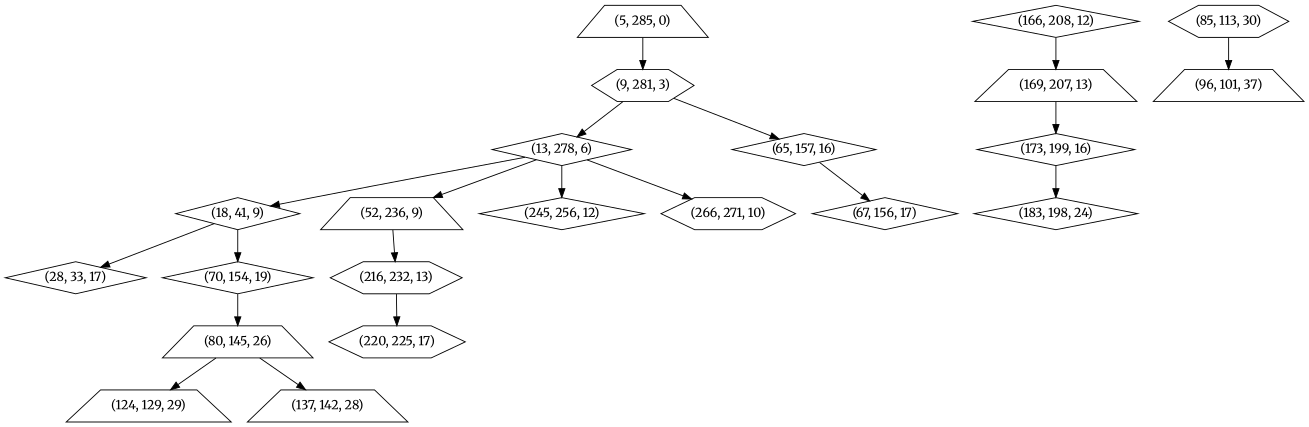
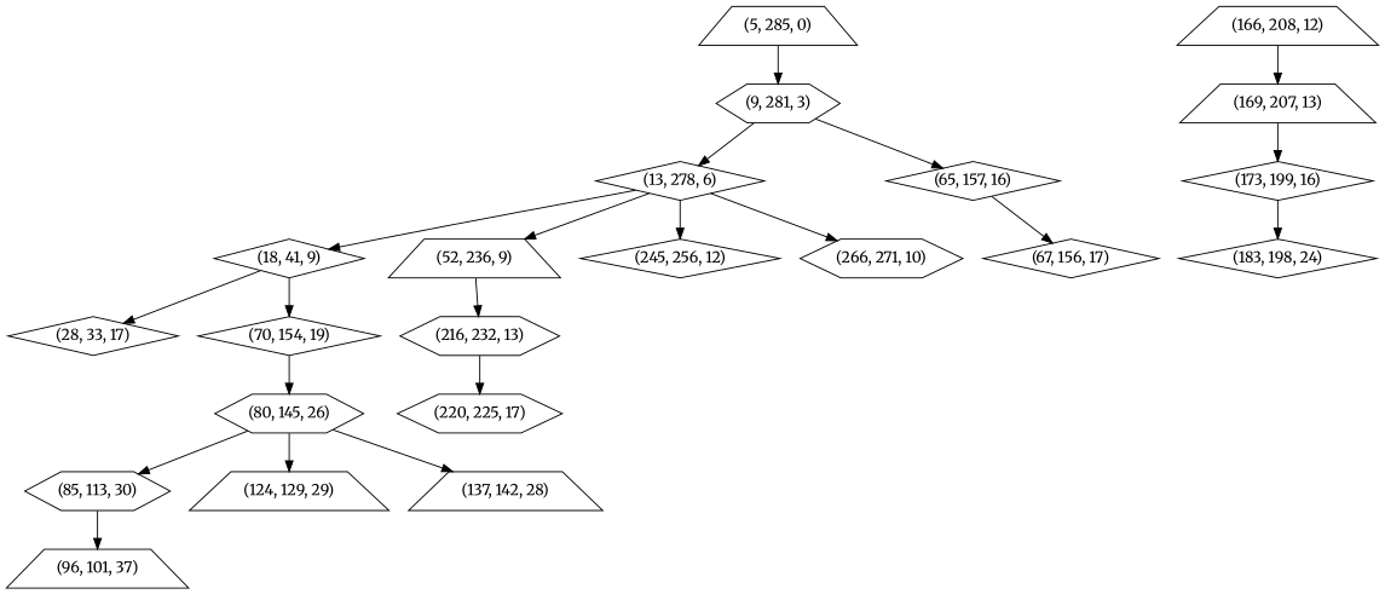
  digraph {
    fontname=Merriweather
    node [fontname=Merriweather shape=diamond]
    edge [fontname=Merriweather]
    n1 [label="(5, 285, 0)" shape=trapezium]
    "(9, 281, 3)" [shape=hexagon]
    "(13, 278, 6)"
    "(65, 157, 16)"
    "(18, 41, 9)"
    "(52, 236, 9)" [shape=trapezium]
    "(245, 256, 12)"
    "(266, 271, 10)" [shape=hexagon]
    "(28, 33, 17)"
    "(70, 154, 19)"
    "(216, 232, 13)" [shape=hexagon]
    "(67, 156, 17)"
    "(169, 207, 13)" [shape=trapezium]
-   "(166, 208, 12)"
+   "(166, 208, 12)" [shape=trapezium]
    "(220, 225, 17)" [shape=hexagon]
-   "(80, 145, 26)" [shape=trapezium]
+   "(80, 145, 26)" [shape=hexagon]
    "(85, 113, 30)" [shape=hexagon]
    "(124, 129, 29)" [shape=trapezium]
    "(137, 142, 28)" [shape=trapezium]
    "(96, 101, 37)" [shape=trapezium]
    "(173, 199, 16)"
    n22 [label="(183, 198, 24)"]
    n1 -> "(9, 281, 3)"
    "(9, 281, 3)" -> "(13, 278, 6)"
    "(9, 281, 3)" -> "(65, 157, 16)"
    "(13, 278, 6)" -> "(18, 41, 9)"
    "(13, 278, 6)" -> "(52, 236, 9)"
    "(13, 278, 6)" -> "(245, 256, 12)"
    "(13, 278, 6)" -> "(266, 271, 10)"
    "(65, 157, 16)" -> "(67, 156, 17)"
    "(18, 41, 9)" -> "(28, 33, 17)"
    "(18, 41, 9)" -> "(70, 154, 19)"
    "(52, 236, 9)" -> "(216, 232, 13)"
    "(70, 154, 19)" -> "(80, 145, 26)"
    "(216, 232, 13)" -> "(220, 225, 17)"
    "(169, 207, 13)" -> "(173, 199, 16)"
    "(166, 208, 12)" -> "(169, 207, 13)"
+   "(80, 145, 26)" -> "(85, 113, 30)"
    "(80, 145, 26)" -> "(124, 129, 29)"
    "(80, 145, 26)" -> "(137, 142, 28)"
    "(85, 113, 30)" -> "(96, 101, 37)"
    "(173, 199, 16)" -> n22
  }
